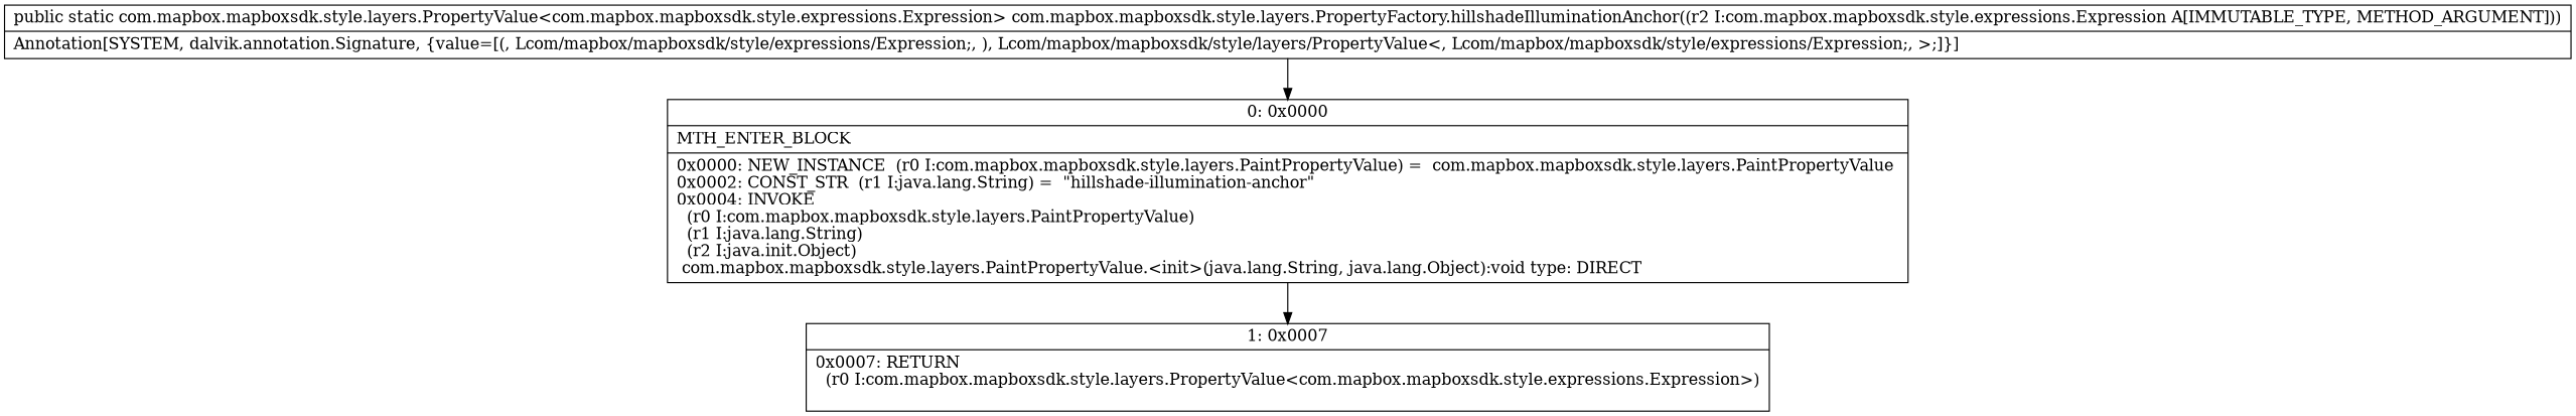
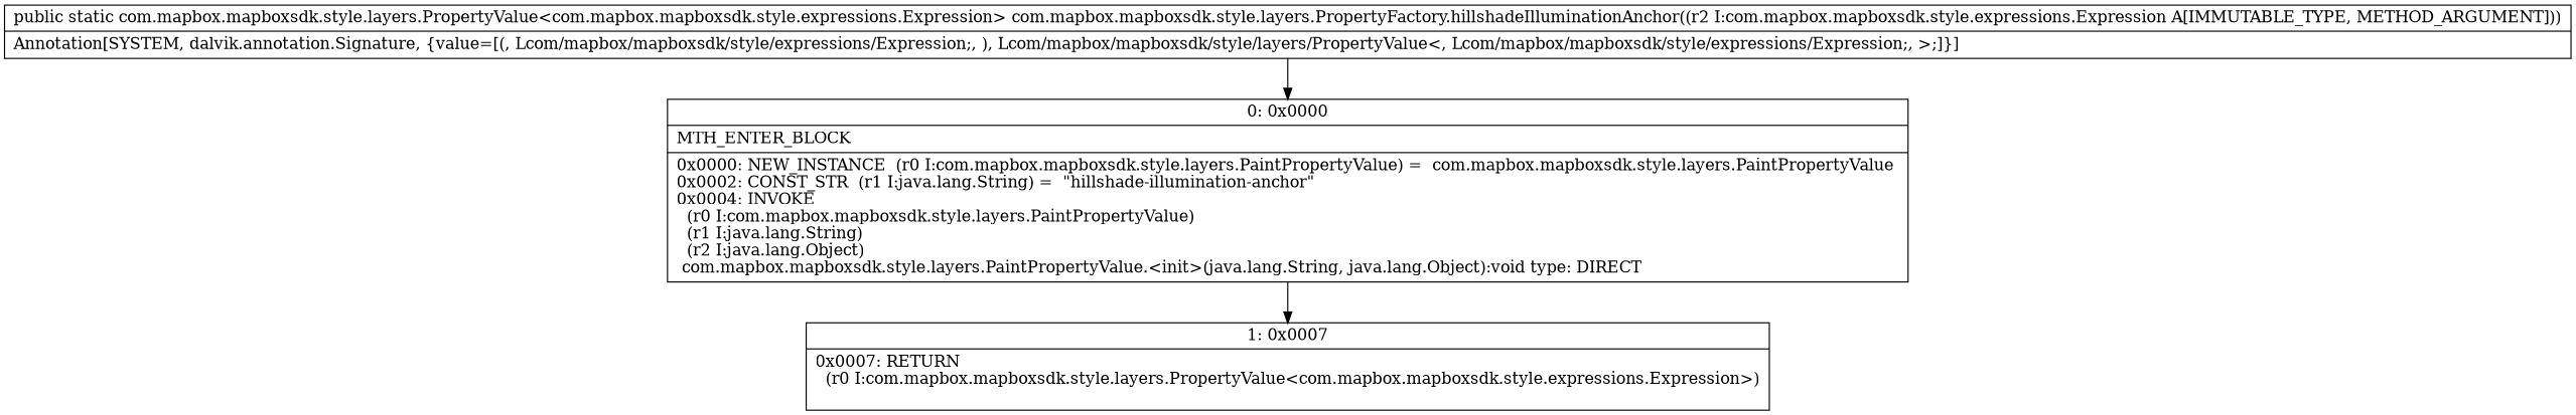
  digraph {
    node [shape=record]
-   n1 [label="{0\:\ 0x0000|MTH_ENTER_BLOCK\l|0x0000: NEW_INSTANCE  (r0 I:com.mapbox.mapboxsdk.style.layers.PaintPropertyValue) =  com.mapbox.mapboxsdk.style.layers.PaintPropertyValue \l0x0002: CONST_STR  (r1 I:java.lang.String) =  \"hillshade\-illumination\-anchor\" \l0x0004: INVOKE  \l  (r0 I:com.mapbox.mapboxsdk.style.layers.PaintPropertyValue)\l  (r1 I:java.lang.String)\l  (r2 I:java.init.Object)\l com.mapbox.mapboxsdk.style.layers.PaintPropertyValue.\<init\>(java.lang.String, java.lang.Object):void type: DIRECT \l}"]
+   n1 [label="{0\:\ 0x0000|MTH_ENTER_BLOCK\l|0x0000: NEW_INSTANCE  (r0 I:com.mapbox.mapboxsdk.style.layers.PaintPropertyValue) =  com.mapbox.mapboxsdk.style.layers.PaintPropertyValue \l0x0002: CONST_STR  (r1 I:java.lang.String) =  \"hillshade\-illumination\-anchor\" \l0x0004: INVOKE  \l  (r0 I:com.mapbox.mapboxsdk.style.layers.PaintPropertyValue)\l  (r1 I:java.lang.String)\l  (r2 I:java.lang.Object)\l com.mapbox.mapboxsdk.style.layers.PaintPropertyValue.\<init\>(java.lang.String, java.lang.Object):void type: DIRECT \l}"]
    n2 [label="{1\:\ 0x0007|0x0007: RETURN  \l  (r0 I:com.mapbox.mapboxsdk.style.layers.PropertyValue\<com.mapbox.mapboxsdk.style.expressions.Expression\>)\l \l}"]
    n3 [label="{public static com.mapbox.mapboxsdk.style.layers.PropertyValue\<com.mapbox.mapboxsdk.style.expressions.Expression\> com.mapbox.mapboxsdk.style.layers.PropertyFactory.hillshadeIlluminationAnchor((r2 I:com.mapbox.mapboxsdk.style.expressions.Expression A[IMMUTABLE_TYPE, METHOD_ARGUMENT]))  | Annotation[SYSTEM, dalvik.annotation.Signature, \{value=[(, Lcom\/mapbox\/mapboxsdk\/style\/expressions\/Expression;, ), Lcom\/mapbox\/mapboxsdk\/style\/layers\/PropertyValue\<, Lcom\/mapbox\/mapboxsdk\/style\/expressions\/Expression;, \>;]\}]\l}"]
    n1 -> n2
    n3 -> n1
  }
